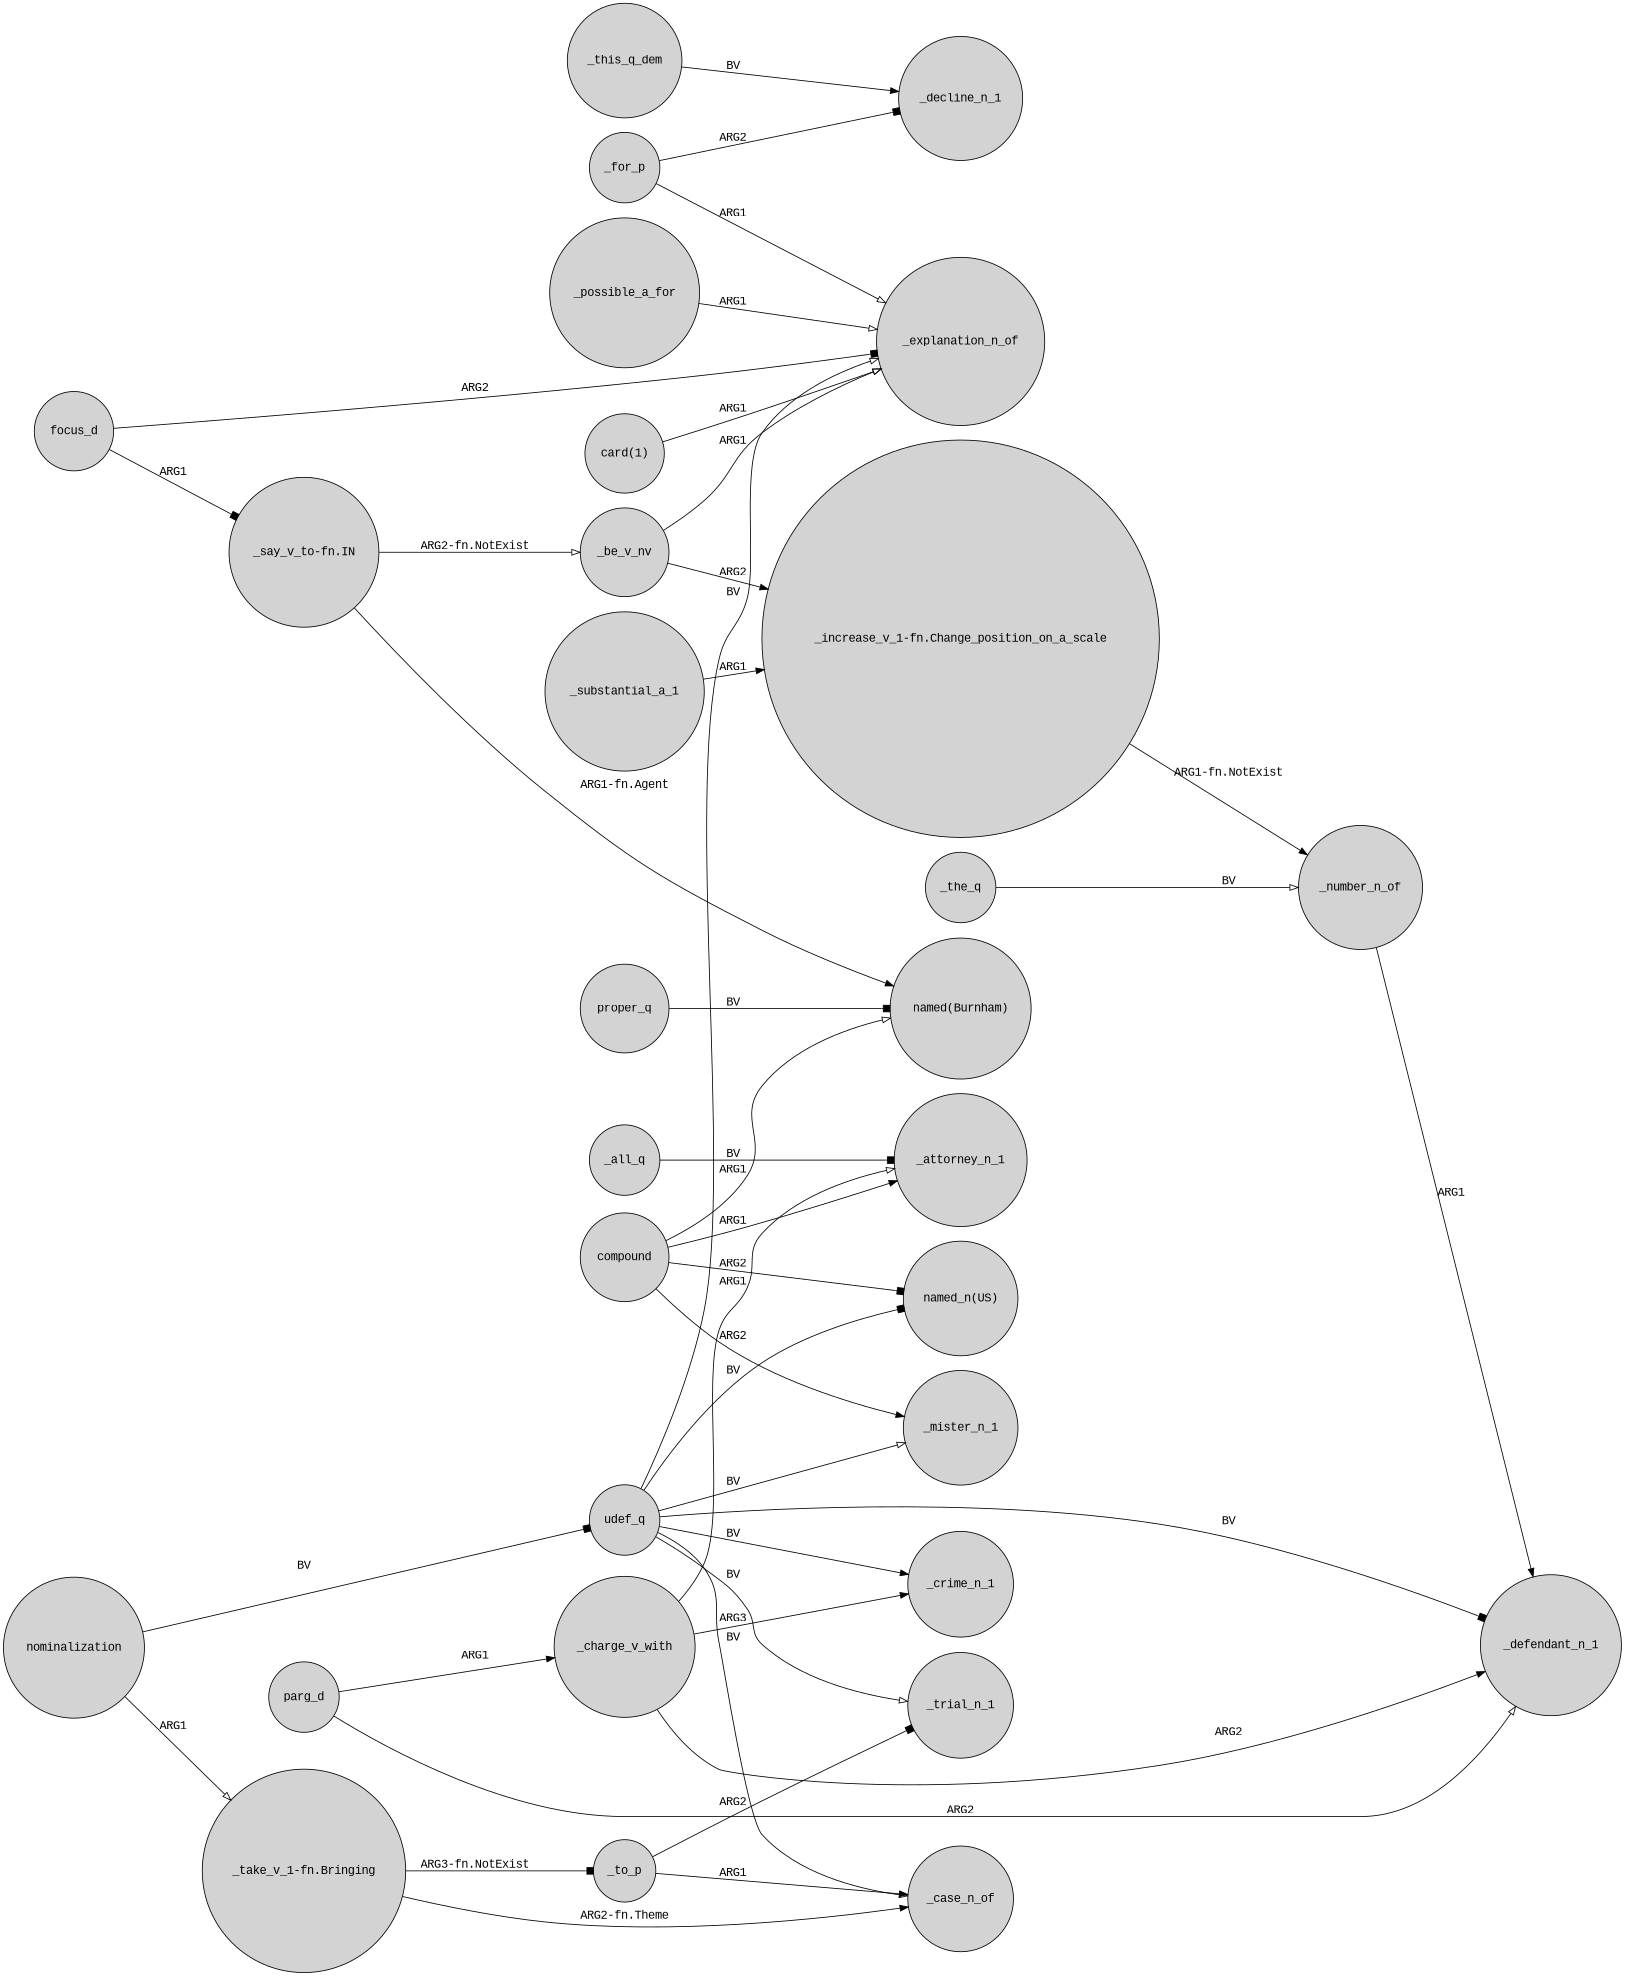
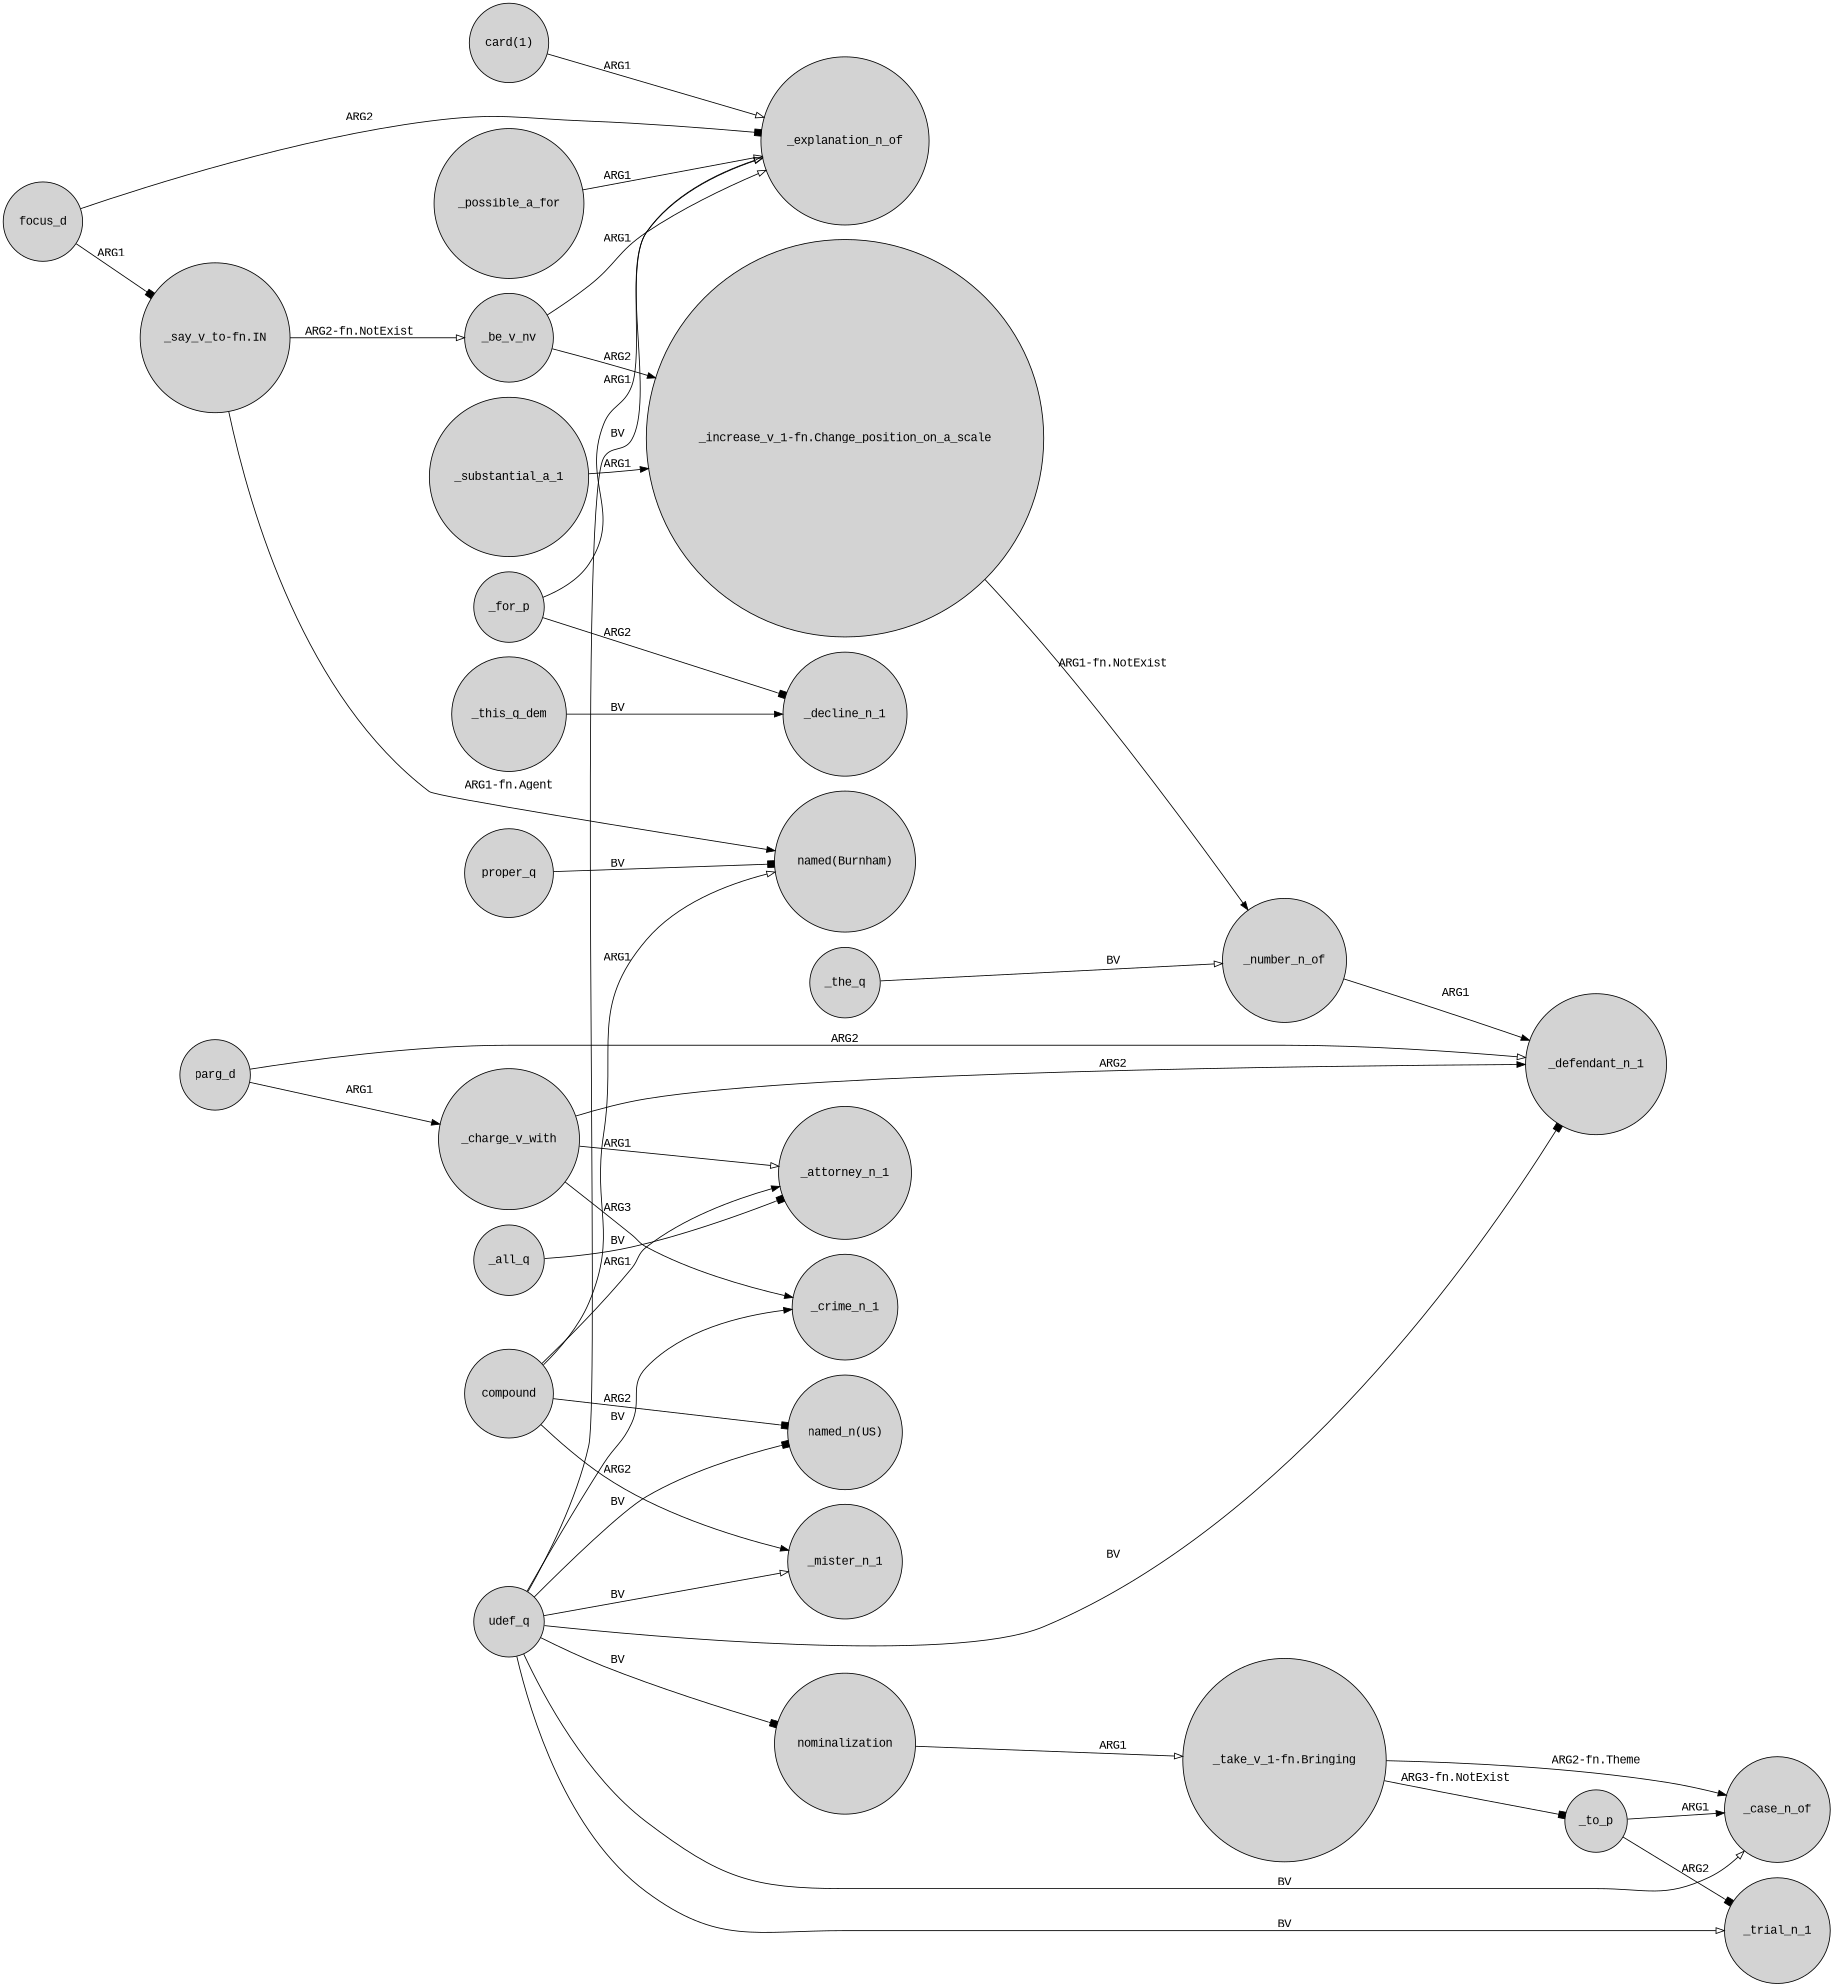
  digraph {
    fontname="Liberation Mono"
    rankdir=LR
    node [fontname="Liberation Mono" shape=circle style=filled]
    edge [arrowhead=normal fontname="Liberation Mono"]
    _charge_v_with
    _crime_n_1
    _attorney_n_1
    _defendant_n_1
    udef_q
    "named_n(US)"
    _case_n_of
    _mister_n_1
    _explanation_n_of
    _trial_n_1
    nominalization
    "_take_v_1-fn.Bringing"
    _to_p
    _all_q
    compound
    "named(Burnham)"
    _this_q_dem
    _decline_n_1
    "_say_v_to-fn.IN"
    _be_v_nv
    "_increase_v_1-fn.Change_position_on_a_scale"
    _the_q
    _number_n_of
    _for_p
    parg_d
    _possible_a_for
    focus_d
    "card(1)"
    proper_q
    _substantial_a_1
    _charge_v_with -> _crime_n_1 [label=ARG3]
    _charge_v_with -> _attorney_n_1 [arrowhead=onormal label=ARG1]
    _charge_v_with -> _defendant_n_1 [label=ARG2]
    udef_q -> _crime_n_1 [label=BV]
    udef_q -> _defendant_n_1 [arrowhead=box label=BV]
    udef_q -> "named_n(US)" [arrowhead=box label=BV]
    udef_q -> _case_n_of [arrowhead=onormal label=BV]
    udef_q -> _mister_n_1 [arrowhead=onormal label=BV]
    udef_q -> _explanation_n_of [arrowhead=onormal label=BV]
    udef_q -> _trial_n_1 [arrowhead=onormal label=BV]
-   nominalization -> udef_q [arrowhead=box label=BV]
+   udef_q -> nominalization [arrowhead=box label=BV]
    nominalization -> "_take_v_1-fn.Bringing" [arrowhead=onormal label=ARG1]
    "_take_v_1-fn.Bringing" -> _case_n_of [label="ARG2-fn.Theme"]
    "_take_v_1-fn.Bringing" -> _to_p [arrowhead=box label="ARG3-fn.NotExist"]
    _to_p -> _case_n_of [label=ARG1]
    _to_p -> _trial_n_1 [arrowhead=box label=ARG2]
    _all_q -> _attorney_n_1 [arrowhead=box label=BV]
    compound -> _attorney_n_1 [label=ARG1]
    compound -> "named_n(US)" [arrowhead=box label=ARG2]
    compound -> _mister_n_1 [label=ARG2]
    compound -> "named(Burnham)" [arrowhead=onormal label=ARG1]
    _this_q_dem -> _decline_n_1 [label=BV]
    "_say_v_to-fn.IN" -> "named(Burnham)" [label="ARG1-fn.Agent"]
    "_say_v_to-fn.IN" -> _be_v_nv [arrowhead=onormal label="ARG2-fn.NotExist"]
    _be_v_nv -> _explanation_n_of [arrowhead=onormal label=ARG1]
    _be_v_nv -> "_increase_v_1-fn.Change_position_on_a_scale" [label=ARG2]
    "_increase_v_1-fn.Change_position_on_a_scale" -> _number_n_of [label="ARG1-fn.NotExist"]
    _the_q -> _number_n_of [arrowhead=onormal label=BV]
    _number_n_of -> _defendant_n_1 [label=ARG1]
    _for_p -> _explanation_n_of [arrowhead=onormal label=ARG1]
    _for_p -> _decline_n_1 [arrowhead=box label=ARG2]
    parg_d -> _charge_v_with [label=ARG1]
    parg_d -> _defendant_n_1 [arrowhead=onormal label=ARG2]
    _possible_a_for -> _explanation_n_of [arrowhead=onormal label=ARG1]
    focus_d -> _explanation_n_of [arrowhead=box label=ARG2]
    focus_d -> "_say_v_to-fn.IN" [arrowhead=box label=ARG1]
    "card(1)" -> _explanation_n_of [arrowhead=onormal label=ARG1]
    proper_q -> "named(Burnham)" [arrowhead=box label=BV]
    _substantial_a_1 -> "_increase_v_1-fn.Change_position_on_a_scale" [label=ARG1]
  }
